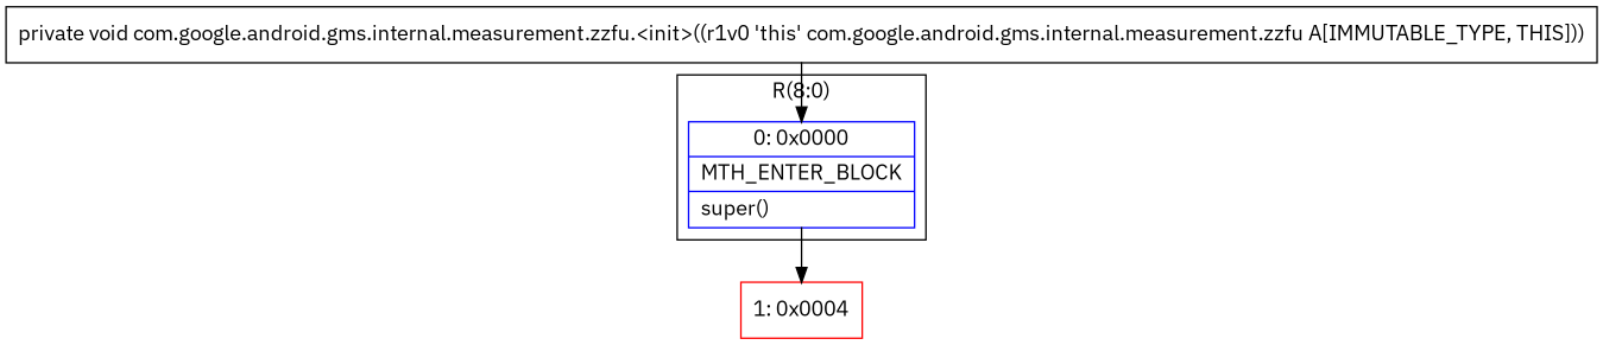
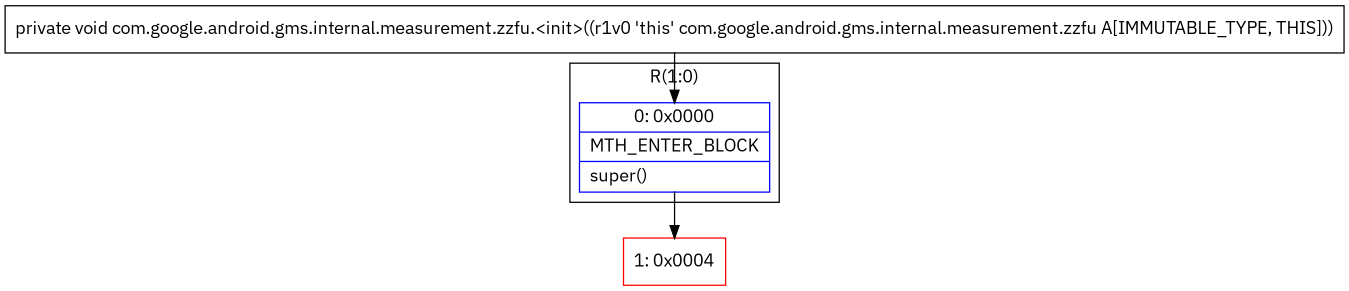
  digraph {
    fontname="IBM Plex Sans"
    node [shape=record fontname="IBM Plex Sans"]
    edge [fontname="IBM Plex Sans"]
    n1 [color=blue label="{0\:\ 0x0000|MTH_ENTER_BLOCK\l|super()\l}"]
    n2 [color=red label="{1\:\ 0x0004}"]
    n3 [label="{private void com.google.android.gms.internal.measurement.zzfu.\<init\>((r1v0 'this' com.google.android.gms.internal.measurement.zzfu A[IMMUTABLE_TYPE, THIS])) }"]
    subgraph cluster_1 {
-     label="R(8:0)"
+     label="R(1:0)"
      n1
    }
    n1 -> n2
    n3 -> n1
  }
